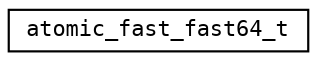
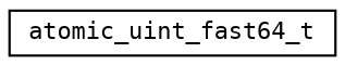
  digraph {
    rankdir=LR
    fontname="DejaVu Sans Mono"
-   n1 [color=black fillcolor=white fontname="DejaVu Sans Mono" fontsize=10 height=0.2 label=atomic_fast_fast64_t shape=record style=filled width=0.4]
+   n1 [color=black fillcolor=white fontname="DejaVu Sans Mono" fontsize=10 height=0.2 label=atomic_uint_fast64_t shape=record style=filled width=0.4]
  }
